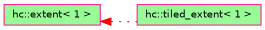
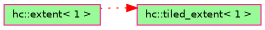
  digraph {
    rankdir=LR
    node [color=deeppink fillcolor=palegreen fontname=Helvetica fontsize=10 shape=record style=filled]
    n1 [height=0.2 label="hc::extent\< 1 \>" width=0.4]
    n2 [height=0.2 label="hc::tiled_extent\< 1 \>" width=0.4]
-   n1 -> n2 [color=red dir=back fontname=Helvetica fontsize=10 labelfontname=Helvetica labelfontsize=10 style=dotted]
+   n2 -> n1 [color=red dir=back fontname=Helvetica fontsize=10 labelfontname=Helvetica labelfontsize=10 style=dotted]
  }
